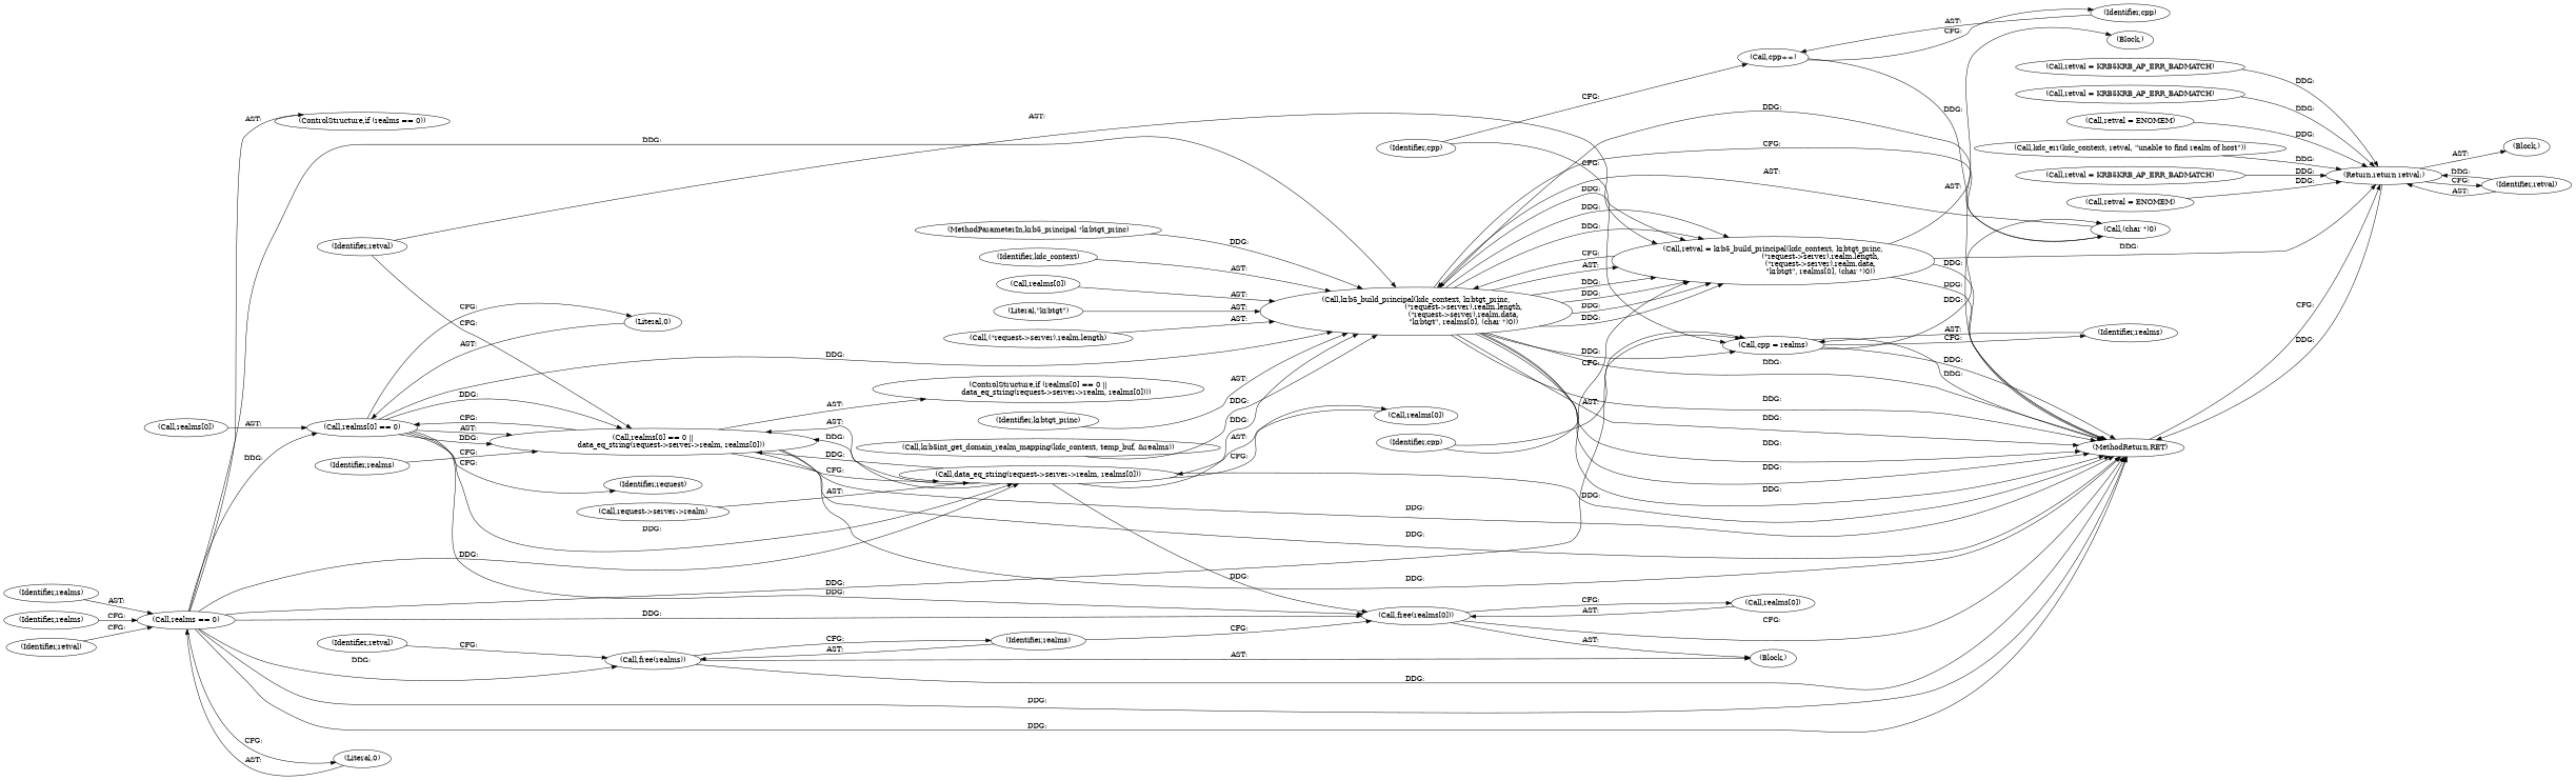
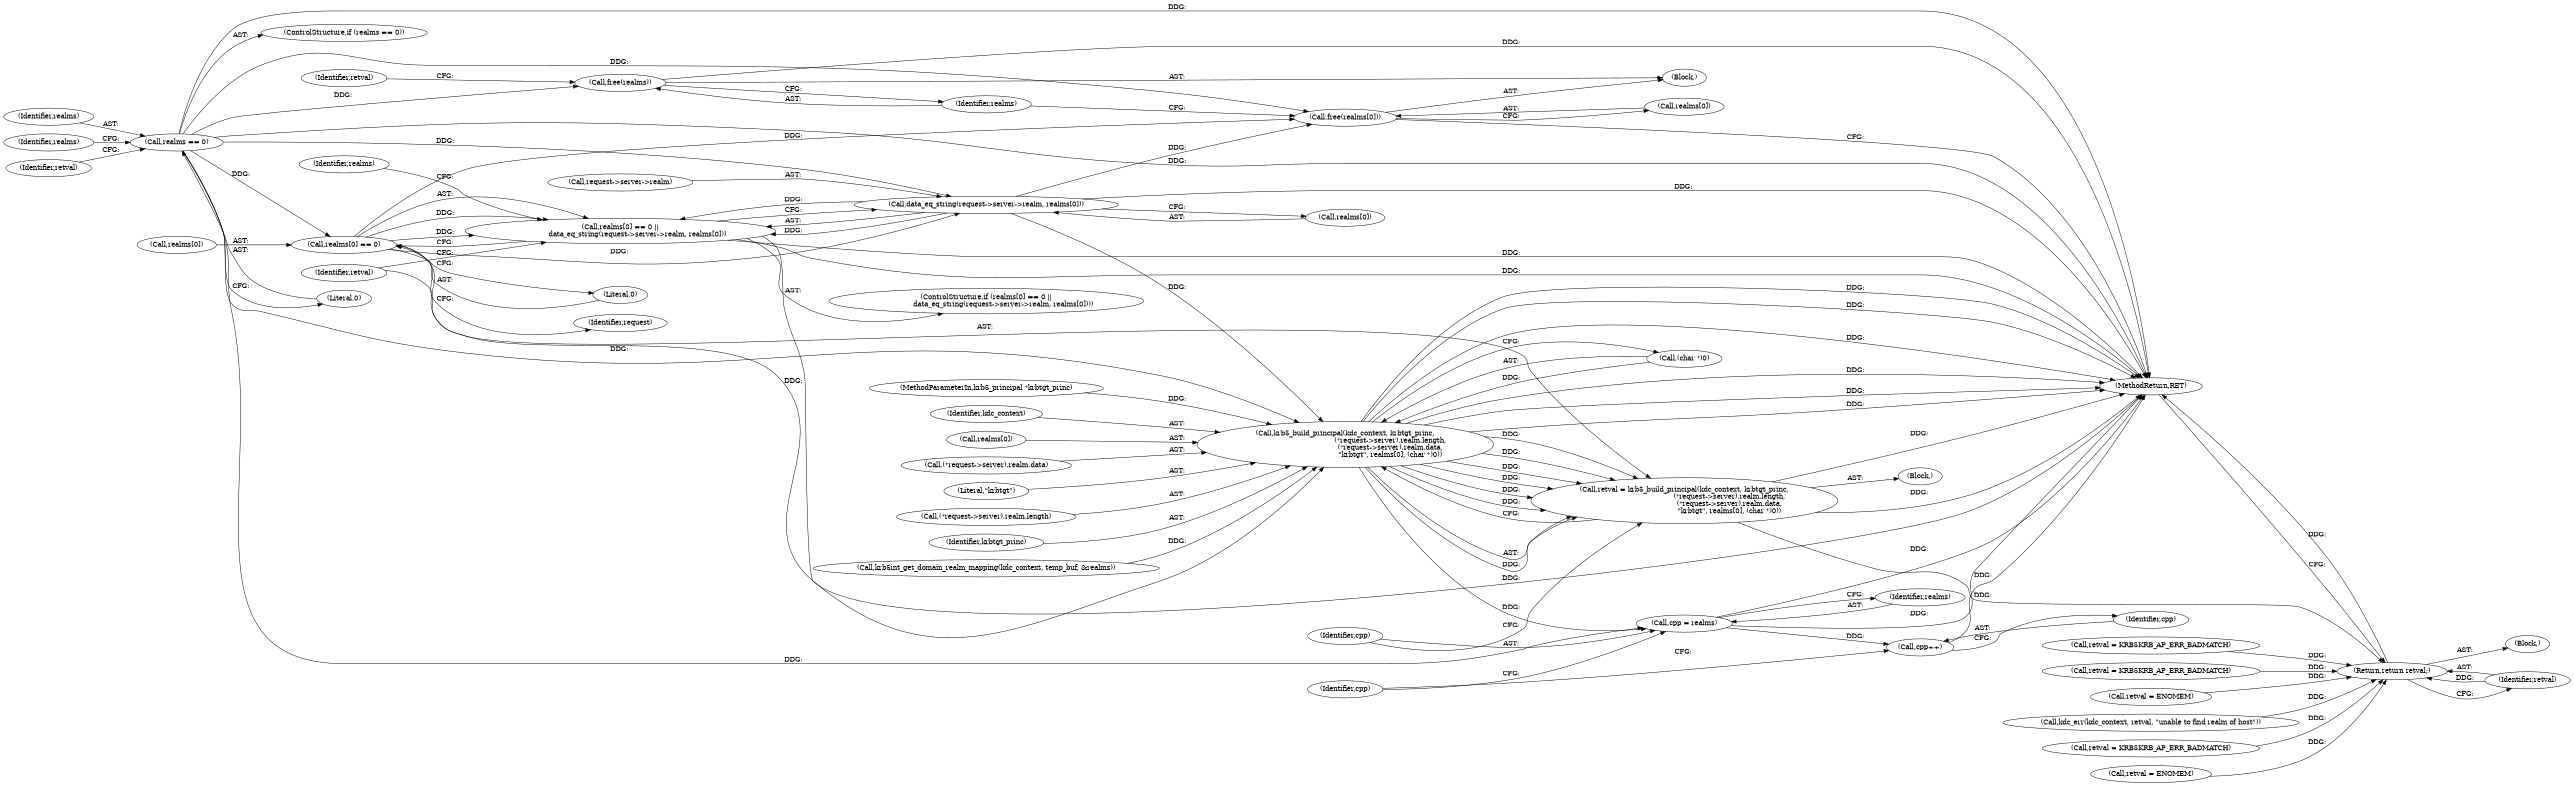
  digraph {
    rankdir=LR
    n1 [label="(Call,realms[0] == 0)"]
    n2 [label="(Call,realms[0] == 0 ||\n                data_eq_string(request->server->realm, realms[0]))"]
    n3 [label="(Call,data_eq_string(request->server->realm, realms[0]))"]
    n4 [label="(Call,free(realms[0]))"]
    n5 [label="(Call,krb5_build_principal(kdc_context, krbtgt_princ,\n                                          (*request->server).realm.length,\n                                          (*request->server).realm.data,\n                                          \"krbtgt\", realms[0], (char *)0))"]
    n6 [label="(Literal,0)"]
    n7 [label="(Identifier,request)"]
    n8 [label="(MethodReturn,RET)"]
    n9 [label="(ControlStructure,if (realms[0] == 0 ||\n                data_eq_string(request->server->realm, realms[0])))"]
    n10 [label="(Call,realms[0])"]
    n11 [label="(Block,)"]
    n12 [label="(Call,realms[0])"]
    n13 [label="(Call,cpp = realms)"]
    n14 [label="(Call,retval = krb5_build_principal(kdc_context, krbtgt_princ,\n                                          (*request->server).realm.length,\n                                          (*request->server).realm.data,\n                                          \"krbtgt\", realms[0], (char *)0))"]
    n15 [label="(Call,(char *)0)"]
    n16 [label="(Call,realms == 0)"]
    n17 [label="(Call,free(realms))"]
    n18 [label="(Literal,0)"]
    n19 [label="(ControlStructure,if (realms == 0))"]
    n20 [label="(Identifier,realms)"]
    n21 [label="(Call,cpp++)"]
    n22 [label="(Identifier,realms)"]
    n23 [label="(Return,return retval;)"]
    n24 [label="(Block,)"]
    n25 [label="(Block,)"]
    n26 [label="(Identifier,retval)"]
    n27 [label="(Identifier,cpp)"]
    n28 [label="(Identifier,realms)"]
    n29 [label="(Identifier,realms)"]
    n30 [label="(Identifier,krbtgt_princ)"]
    n31 [label="(Call,krb5int_get_domain_realm_mapping(kdc_context, temp_buf, &realms))"]
    n32 [label="(Call,retval = KRB5KRB_AP_ERR_BADMATCH)"]
    n33 [label="(Identifier,retval)"]
    n34 [label="(MethodParameterIn,krb5_principal *krbtgt_princ)"]
    n35 [label="(Identifier,kdc_context)"]
    n36 [label="(Identifier,retval)"]
    n37 [label="(Call,retval = KRB5KRB_AP_ERR_BADMATCH)"]
    n38 [label="(Call,realms[0])"]
    n39 [label="(Identifier,cpp)"]
    n40 [label="(Identifier,retval)"]
    n41 [label="(Call,retval = ENOMEM)"]
    n42 [label="(Call,request->server->realm)"]
+   n43 [label="(Call,(*request->server).realm.data)"]
    n44 [label="(Call,kdc_err(kdc_context, retval, \"unable to find realm of host\"))"]
    n45 [label="(Literal,\"krbtgt\")"]
    n46 [label="(Call,retval = KRB5KRB_AP_ERR_BADMATCH)"]
    n47 [label="(Call,(*request->server).realm.length)"]
    n48 [label="(Identifier,realms)"]
    n49 [label="(Identifier,cpp)"]
    n50 [label="(Call,realms[0])"]
    n51 [label="(Call,retval = ENOMEM)"]
    n1 -> n2 [label="AST: "]
    n1 -> n2 [label="DDG: "]
    n1 -> n2 [label="DDG: "]
    n1 -> n3 [label="DDG: "]
    n1 -> n4 [label="DDG: "]
    n1 -> n5 [label="DDG: "]
    n1 -> n6 [label="CFG: "]
    n1 -> n7 [label="CFG: "]
    n2 -> n1 [label="CFG: "]
    n2 -> n3 [label="CFG: "]
    n2 -> n8 [label="DDG: "]
    n2 -> n8 [label="DDG: "]
    n2 -> n8 [label="DDG: "]
    n2 -> n9 [label="AST: "]
    n3 -> n2 [label="AST: "]
    n3 -> n2 [label="DDG: "]
    n3 -> n2 [label="DDG: "]
    n3 -> n4 [label="DDG: "]
    n3 -> n5 [label="DDG: "]
    n3 -> n8 [label="DDG: "]
    n3 -> n10 [label="CFG: "]
    n4 -> n8 [label="CFG: "]
    n4 -> n11 [label="AST: "]
    n4 -> n12 [label="CFG: "]
    n5 -> n8 [label="DDG: "]
    n5 -> n8 [label="DDG: "]
    n5 -> n8 [label="DDG: "]
    n5 -> n8 [label="DDG: "]
    n5 -> n8 [label="DDG: "]
    n5 -> n8 [label="DDG: "]
    n5 -> n13 [label="DDG: "]
    n5 -> n14 [label="AST: "]
    n5 -> n14 [label="DDG: "]
    n5 -> n14 [label="DDG: "]
    n5 -> n14 [label="DDG: "]
    n5 -> n14 [label="DDG: "]
    n5 -> n14 [label="DDG: "]
    n5 -> n14 [label="DDG: "]
    n5 -> n14 [label="DDG: "]
    n5 -> n15 [label="CFG: "]
    n6 -> n1 [label="AST: "]
    n8 -> n23 [label="CFG: "]
    n10 -> n3 [label="AST: "]
    n12 -> n4 [label="AST: "]
    n13 -> n8 [label="DDG: "]
    n13 -> n8 [label="DDG: "]
-   n13 -> n15 [label="DDG: "]
+   n13 -> n21 [label="DDG: "]
    n13 -> n22 [label="CFG: "]
    n14 -> n5 [label="CFG: "]
    n14 -> n8 [label="DDG: "]
    n14 -> n8 [label="DDG: "]
    n14 -> n23 [label="DDG: "]
    n14 -> n24 [label="AST: "]
    n15 -> n5 [label="AST: "]
    n15 -> n5 [label="DDG: "]
    n16 -> n1 [label="DDG: "]
    n16 -> n3 [label="DDG: "]
    n16 -> n4 [label="DDG: "]
    n16 -> n5 [label="DDG: "]
    n16 -> n8 [label="DDG: "]
    n16 -> n8 [label="DDG: "]
    n16 -> n13 [label="DDG: "]
    n16 -> n17 [label="DDG: "]
    n16 -> n18 [label="CFG: "]
    n16 -> n19 [label="AST: "]
    n17 -> n8 [label="DDG: "]
    n17 -> n11 [label="AST: "]
    n17 -> n20 [label="CFG: "]
    n18 -> n16 [label="AST: "]
    n20 -> n4 [label="CFG: "]
    n20 -> n17 [label="AST: "]
    n21 -> n8 [label="DDG: "]
    n21 -> n27 [label="CFG: "]
    n22 -> n13 [label="AST: "]
    n23 -> n8 [label="DDG: "]
    n23 -> n25 [label="AST: "]
    n23 -> n26 [label="CFG: "]
    n26 -> n23 [label="AST: "]
    n26 -> n23 [label="DDG: "]
    n27 -> n21 [label="AST: "]
    n28 -> n16 [label="AST: "]
    n29 -> n16 [label="CFG: "]
    n30 -> n5 [label="AST: "]
    n31 -> n5 [label="DDG: "]
    n32 -> n23 [label="DDG: "]
    n33 -> n16 [label="CFG: "]
    n34 -> n5 [label="DDG: "]
    n35 -> n5 [label="AST: "]
    n36 -> n2 [label="CFG: "]
    n36 -> n14 [label="AST: "]
    n37 -> n23 [label="DDG: "]
    n38 -> n5 [label="AST: "]
    n39 -> n13 [label="AST: "]
    n39 -> n14 [label="CFG: "]
    n40 -> n17 [label="CFG: "]
    n41 -> n23 [label="DDG: "]
    n42 -> n3 [label="AST: "]
+   n43 -> n5 [label="AST: "]
    n44 -> n23 [label="DDG: "]
    n45 -> n5 [label="AST: "]
    n46 -> n23 [label="DDG: "]
    n47 -> n5 [label="AST: "]
    n48 -> n2 [label="CFG: "]
    n49 -> n13 [label="CFG: "]
    n49 -> n21 [label="CFG: "]
    n50 -> n1 [label="AST: "]
    n51 -> n23 [label="DDG: "]
  }
